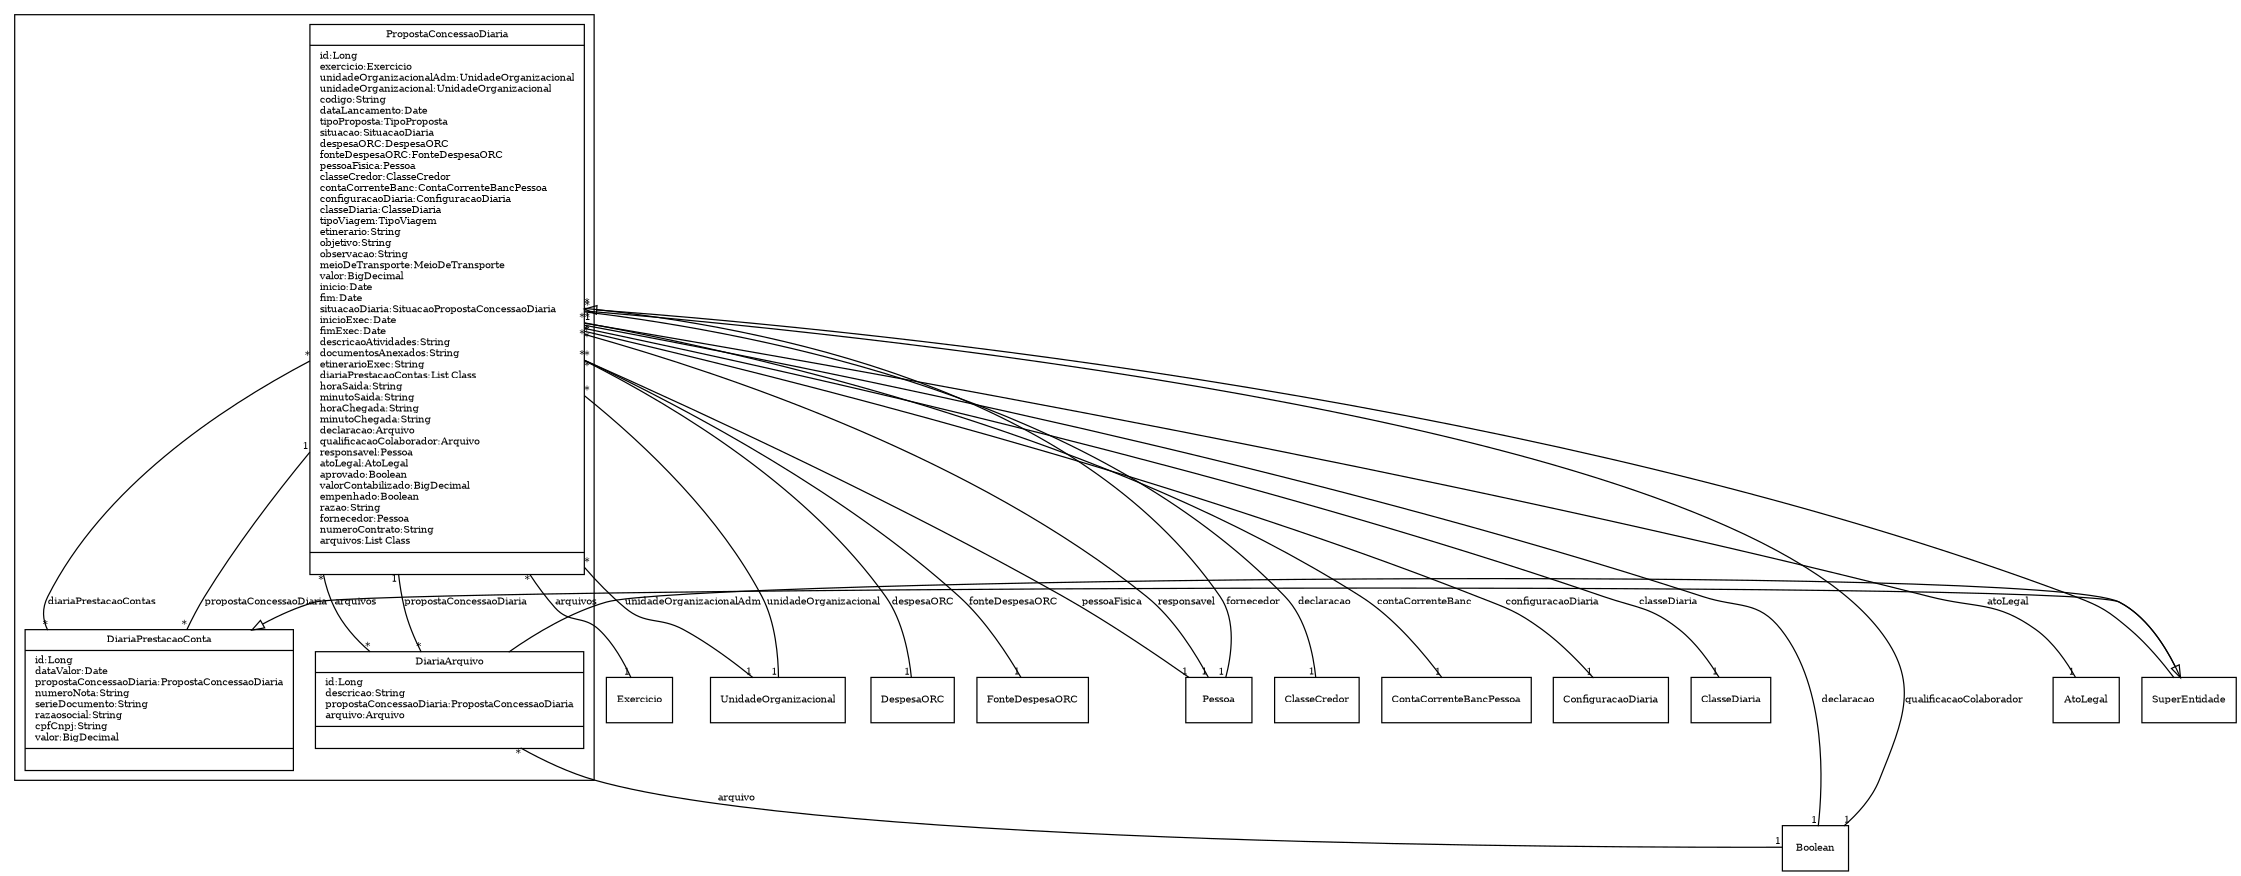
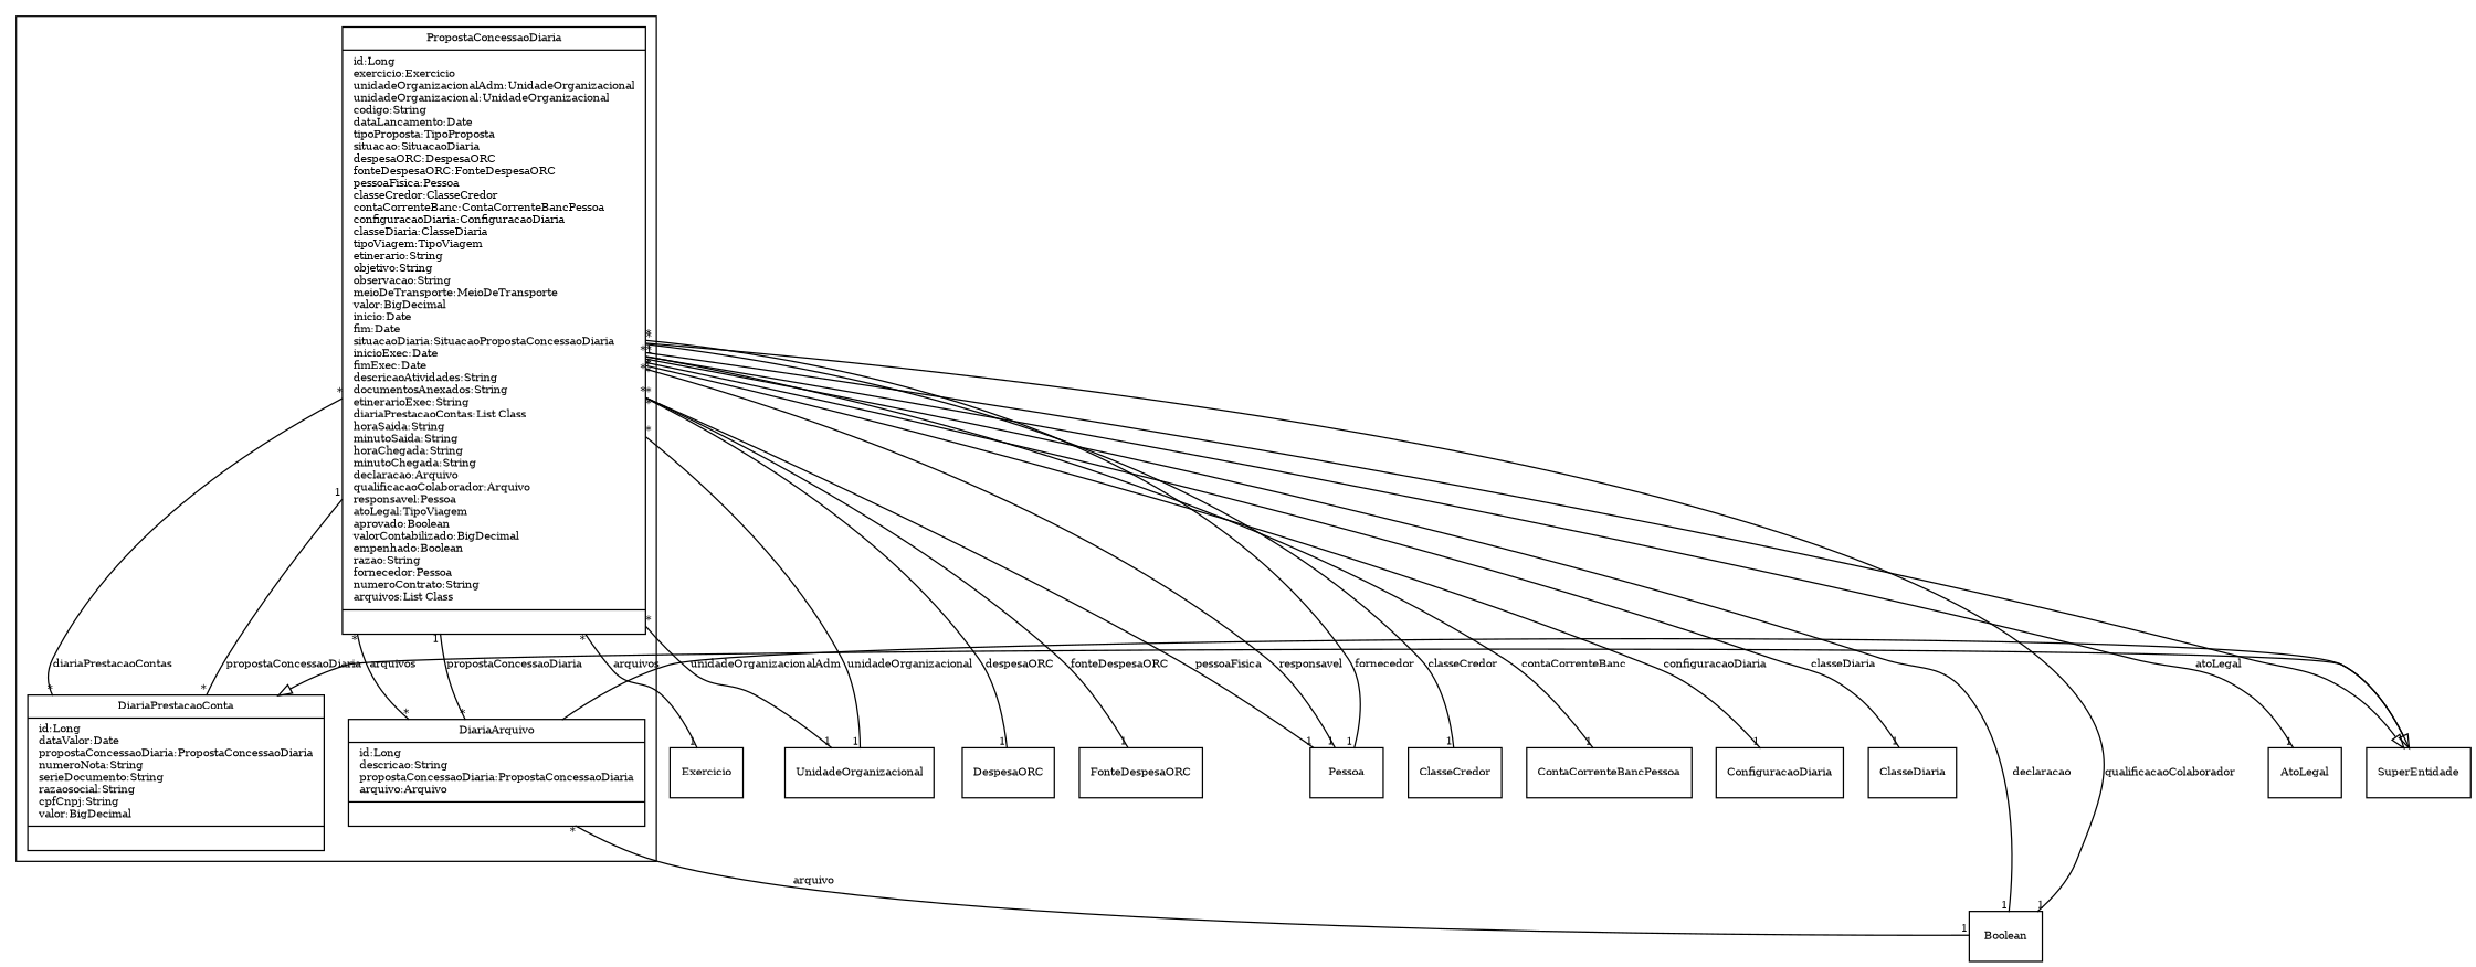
  digraph {
    fontname="Times-Roman"
    fontsize=8
    node [fontname="Times-Roman" fontsize=8 shape=record]
    edge [arrowhead=none fontname="Times-Roman" fontsize=8 headlabel=1 taillabel="*"]
-   n1 [label="{PropostaConcessaoDiaria|id:Long\lexercicio:Exercicio\lunidadeOrganizacionalAdm:UnidadeOrganizacional\lunidadeOrganizacional:UnidadeOrganizacional\lcodigo:String\ldataLancamento:Date\ltipoProposta:TipoProposta\lsituacao:SituacaoDiaria\ldespesaORC:DespesaORC\lfonteDespesaORC:FonteDespesaORC\lpessoaFisica:Pessoa\lclasseCredor:ClasseCredor\lcontaCorrenteBanc:ContaCorrenteBancPessoa\lconfiguracaoDiaria:ConfiguracaoDiaria\lclasseDiaria:ClasseDiaria\ltipoViagem:TipoViagem\letinerario:String\lobjetivo:String\lobservacao:String\lmeioDeTransporte:MeioDeTransporte\lvalor:BigDecimal\linicio:Date\lfim:Date\lsituacaoDiaria:SituacaoPropostaConcessaoDiaria\linicioExec:Date\lfimExec:Date\ldescricaoAtividades:String\ldocumentosAnexados:String\letinerarioExec:String\ldiariaPrestacaoContas:List Class\lhoraSaida:String\lminutoSaida:String\lhoraChegada:String\lminutoChegada:String\ldeclaracao:Arquivo\lqualificacaoColaborador:Arquivo\lresponsavel:Pessoa\latoLegal:AtoLegal\laprovado:Boolean\lvalorContabilizado:BigDecimal\lempenhado:Boolean\lrazao:String\lfornecedor:Pessoa\lnumeroContrato:String\larquivos:List Class\l|\l}"]
+   n1 [label="{PropostaConcessaoDiaria|id:Long\lexercicio:Exercicio\lunidadeOrganizacionalAdm:UnidadeOrganizacional\lunidadeOrganizacional:UnidadeOrganizacional\lcodigo:String\ldataLancamento:Date\ltipoProposta:TipoProposta\lsituacao:SituacaoDiaria\ldespesaORC:DespesaORC\lfonteDespesaORC:FonteDespesaORC\lpessoaFisica:Pessoa\lclasseCredor:ClasseCredor\lcontaCorrenteBanc:ContaCorrenteBancPessoa\lconfiguracaoDiaria:ConfiguracaoDiaria\lclasseDiaria:ClasseDiaria\ltipoViagem:TipoViagem\letinerario:String\lobjetivo:String\lobservacao:String\lmeioDeTransporte:MeioDeTransporte\lvalor:BigDecimal\linicio:Date\lfim:Date\lsituacaoDiaria:SituacaoPropostaConcessaoDiaria\linicioExec:Date\lfimExec:Date\ldescricaoAtividades:String\ldocumentosAnexados:String\letinerarioExec:String\ldiariaPrestacaoContas:List Class\lhoraSaida:String\lminutoSaida:String\lhoraChegada:String\lminutoChegada:String\ldeclaracao:Arquivo\lqualificacaoColaborador:Arquivo\lresponsavel:Pessoa\latoLegal:TipoViagem\laprovado:Boolean\lvalorContabilizado:BigDecimal\lempenhado:Boolean\lrazao:String\lfornecedor:Pessoa\lnumeroContrato:String\larquivos:List Class\l|\l}"]
    n2 [label="{DiariaPrestacaoConta|id:Long\ldataValor:Date\lpropostaConcessaoDiaria:PropostaConcessaoDiaria\lnumeroNota:String\lserieDocumento:String\lrazaosocial:String\lcpfCnpj:String\lvalor:BigDecimal\l|\l}"]
    n3 [label="{DiariaArquivo|id:Long\ldescricao:String\lpropostaConcessaoDiaria:PropostaConcessaoDiaria\larquivo:Arquivo\l|\l}"]
    Exercicio
    UnidadeOrganizacional
    DespesaORC
    FonteDespesaORC
    Pessoa
    ClasseCredor
    ContaCorrenteBancPessoa
    ConfiguracaoDiaria
    ClasseDiaria
    n13 [label=Boolean]
    AtoLegal
    SuperEntidade
    subgraph cluster_1 {
      n1
      n2
      n3
    }
    n1 -> n2 [headlabel="*" label=diariaPrestacaoContas]
    n1 -> n3 [headlabel="*" label=arquivos]
    n1 -> Exercicio [label=arquivos]
    n1 -> UnidadeOrganizacional [label=unidadeOrganizacionalAdm]
    n1 -> UnidadeOrganizacional [label=unidadeOrganizacional]
    n1 -> DespesaORC [label=despesaORC]
    n1 -> FonteDespesaORC [label=fonteDespesaORC]
    n1 -> Pessoa [label=pessoaFisica]
    n1 -> Pessoa [label=responsavel]
    n1 -> Pessoa [label=fornecedor]
-   n1 -> ClasseCredor [label=declaracao]
+   n1 -> ClasseCredor [label=classeCredor]
    n1 -> ContaCorrenteBancPessoa [label=contaCorrenteBanc]
    n1 -> ConfiguracaoDiaria [label=configuracaoDiaria]
    n1 -> ClasseDiaria [label=classeDiaria]
    n1 -> n13 [label=declaracao]
    n1 -> n13 [label=qualificacaoColaborador]
    n1 -> AtoLegal [label=atoLegal taillabel=1]
-   SuperEntidade -> n1 [arrowhead=empty headlabel="" taillabel=""]
+   n1 -> SuperEntidade [arrowhead=empty headlabel="" taillabel=""]
    n2 -> n1 [label=propostaConcessaoDiaria]
    n3 -> n1 [label=propostaConcessaoDiaria]
    n3 -> n13 [label=arquivo]
    n3 -> SuperEntidade [arrowhead=empty headlabel="" taillabel=""]
    SuperEntidade -> n2 [arrowhead=empty headlabel="" taillabel=""]
  }
